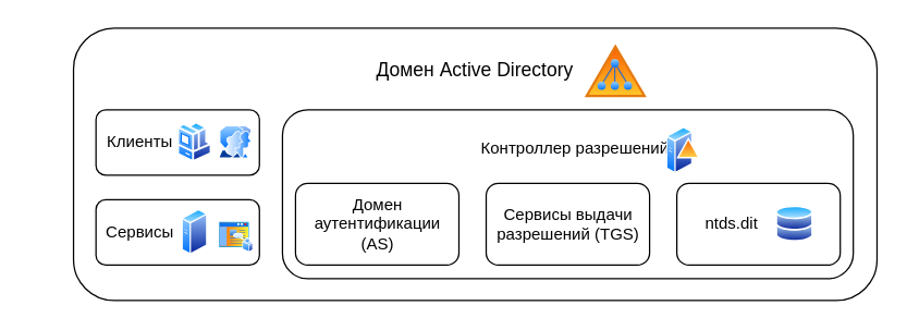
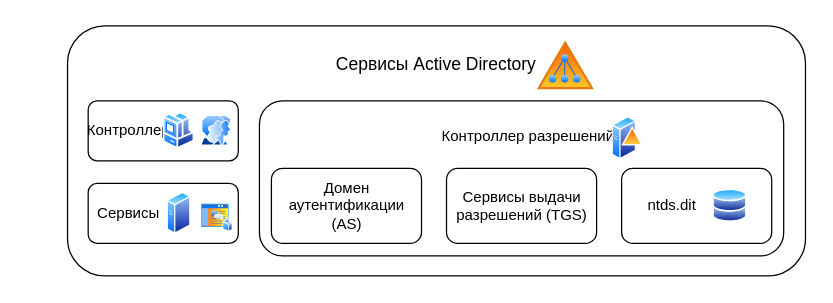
  <mxCell id="0" />
  <mxCell id="1" parent="0" />
  <mxCell id="2" value="" style="rounded=1;whiteSpace=wrap;html=1;labelBackgroundColor=none;fontFamily=Helvetica;fontSize=14;fontColor=#000000;" vertex="1" parent="1"><mxGeometry x="53.5" y="20" width="590" height="200" as="geometry" /></mxCell>
  <mxCell id="3" value="" style="rounded=1;whiteSpace=wrap;html=1;labelBackgroundColor=none;fontFamily=Helvetica;fontColor=#000000;" vertex="1" parent="1"><mxGeometry x="70" y="146" width="120" height="48" as="geometry" /></mxCell>
  <mxCell id="4" value="" style="rounded=1;whiteSpace=wrap;html=1;labelBackgroundColor=none;fontFamily=Helvetica;fontColor=#000000;" vertex="1" parent="1"><mxGeometry x="70" y="80" width="120" height="48" as="geometry" /></mxCell>
  <mxCell id="5" value="" style="rounded=1;whiteSpace=wrap;html=1;labelBackgroundColor=none;fontFamily=Helvetica;fontColor=#000000;" vertex="1" parent="1"><mxGeometry x="206.93" y="80" width="419.14" height="124" as="geometry" /></mxCell>
  <mxCell id="6" value="" style="rounded=1;whiteSpace=wrap;html=1;labelBackgroundColor=none;fontFamily=Helvetica;fontColor=#000000;" vertex="1" parent="1"><mxGeometry x="496.5" y="134" width="120" height="60" as="geometry" /></mxCell>
  <mxCell id="7" value="" style="rounded=1;whiteSpace=wrap;html=1;labelBackgroundColor=none;fontFamily=Helvetica;fontColor=#000000;" vertex="1" parent="1"><mxGeometry x="356.5" y="134" width="120" height="60" as="geometry" /></mxCell>
  <mxCell id="8" value="" style="rounded=1;whiteSpace=wrap;html=1;labelBackgroundColor=none;fontFamily=Helvetica;fontColor=#000000;" vertex="1" parent="1"><mxGeometry x="216.5" y="134" width="120" height="60" as="geometry" /></mxCell>
- <mxCell id="9" value="Клиенты" style="text;html=1;strokeColor=none;fillColor=none;align=center;verticalAlign=middle;whiteSpace=wrap;rounded=0;" vertex="1" parent="1"><mxGeometry x="20" y="89" width="165" height="30" as="geometry" /></mxCell>
+ <mxCell id="9" value="Контроллер" style="text;html=1;strokeColor=none;fillColor=none;align=center;verticalAlign=middle;whiteSpace=wrap;rounded=0;" vertex="1" parent="1"><mxGeometry x="20" y="89" width="165" height="30" as="geometry" /></mxCell>
  <mxCell id="10" value="Контроллер разрешений" style="text;html=1;strokeColor=none;fillColor=none;align=center;verticalAlign=middle;whiteSpace=wrap;rounded=0;fontFamily=Helvetica;" vertex="1" parent="1"><mxGeometry x="266.5" y="83" width="310" height="51" as="geometry" /></mxCell>
  <mxCell id="11" value="ntds.dit" style="text;html=1;strokeColor=none;fillColor=none;align=center;verticalAlign=middle;whiteSpace=wrap;rounded=0;fontFamily=Helvetica;" vertex="1" parent="1"><mxGeometry x="477" y="134" width="120" height="60" as="geometry" /></mxCell>
- <mxCell id="12" value="Домен Active Directory" style="text;html=1;strokeColor=none;fillColor=none;align=center;verticalAlign=middle;whiteSpace=wrap;rounded=0;fontSize=14;" vertex="1" parent="1"><mxGeometry x="231" y="36" width="235" height="30" as="geometry" /></mxCell>
+ <mxCell id="12" value="Сервисы Active Directory" style="text;html=1;strokeColor=none;fillColor=none;align=center;verticalAlign=middle;whiteSpace=wrap;rounded=0;fontSize=14;" vertex="1" parent="1"><mxGeometry x="231" y="36" width="235" height="30" as="geometry" /></mxCell>
  <mxCell id="13" value="Сервисы" style="text;html=1;strokeColor=none;fillColor=none;align=center;verticalAlign=middle;whiteSpace=wrap;rounded=0;" vertex="1" parent="1"><mxGeometry x="20" y="155" width="165" height="30" as="geometry" /></mxCell>
  <mxCell id="14" value="Домен аутентификации (AS)" style="text;html=1;strokeColor=none;fillColor=none;align=center;verticalAlign=middle;whiteSpace=wrap;rounded=0;fontFamily=Helvetica;" vertex="1" parent="1"><mxGeometry x="216.5" y="134" width="120" height="60" as="geometry" /></mxCell>
  <mxCell id="15" value="Сервисы выдачи разрешений (TGS)" style="text;html=1;strokeColor=none;fillColor=none;align=center;verticalAlign=middle;whiteSpace=wrap;rounded=0;fontFamily=Helvetica;" vertex="1" parent="1"><mxGeometry x="356.5" y="134" width="120" height="60" as="geometry" /></mxCell>
  <mxCell id="16" value="" style="aspect=fixed;perimeter=ellipsePerimeter;html=1;align=center;shadow=0;dashed=0;spacingTop=3;image;image=img/lib/active_directory/active_directory.svg;labelBackgroundColor=none;fontFamily=Helvetica;fontSize=14;fontColor=#000000;" vertex="1" parent="1"><mxGeometry x="427" y="30" width="50" height="42.5" as="geometry" /></mxCell>
  <mxCell id="17" value="" style="aspect=fixed;perimeter=ellipsePerimeter;html=1;align=center;shadow=0;dashed=0;spacingTop=3;image;image=img/lib/active_directory/databases.svg;labelBackgroundColor=none;fontFamily=Helvetica;fontSize=14;fontColor=#000000;" vertex="1" parent="1"><mxGeometry x="569.45" y="150.5" width="27.55" height="27" as="geometry" /></mxCell>
  <mxCell id="18" value="" style="aspect=fixed;perimeter=ellipsePerimeter;html=1;align=center;shadow=0;dashed=0;spacingTop=3;image;image=img/lib/active_directory/workstation_client.svg;labelBackgroundColor=none;fontFamily=Helvetica;fontSize=14;fontColor=#000000;" vertex="1" parent="1"><mxGeometry x="130" y="89" width="25.5" height="30" as="geometry" /></mxCell>
  <mxCell id="19" value="" style="aspect=fixed;perimeter=ellipsePerimeter;html=1;align=center;shadow=0;dashed=0;spacingTop=3;image;image=img/lib/active_directory/user_accounts.svg;labelBackgroundColor=none;fontFamily=Helvetica;fontSize=14;fontColor=#000000;" vertex="1" parent="1"><mxGeometry x="160.26" y="92" width="24.74" height="24" as="geometry" /></mxCell>
  <mxCell id="20" value="" style="aspect=fixed;perimeter=ellipsePerimeter;html=1;align=center;shadow=0;dashed=0;spacingTop=3;image;image=img/lib/active_directory/home_page.svg;labelBackgroundColor=none;fontFamily=Helvetica;fontSize=14;fontColor=#000000;" vertex="1" parent="1"><mxGeometry x="160.26" y="162" width="25.56" height="23" as="geometry" /></mxCell>
  <mxCell id="21" value="" style="aspect=fixed;perimeter=ellipsePerimeter;html=1;align=center;shadow=0;dashed=0;spacingTop=3;image;image=img/lib/active_directory/generic_server.svg;labelBackgroundColor=none;fontFamily=Helvetica;fontSize=14;fontColor=#000000;" vertex="1" parent="1"><mxGeometry x="133.23" y="153" width="19.04" height="34" as="geometry" /></mxCell>
  <mxCell id="22" value="" style="aspect=fixed;perimeter=ellipsePerimeter;html=1;align=center;shadow=0;dashed=0;spacingTop=3;image;image=img/lib/active_directory/domain_controller.svg;labelBackgroundColor=none;fontFamily=Helvetica;fontSize=14;fontColor=#000000;" vertex="1" parent="1"><mxGeometry x="489" y="92" width="25.2" height="36" as="geometry" /></mxCell>
